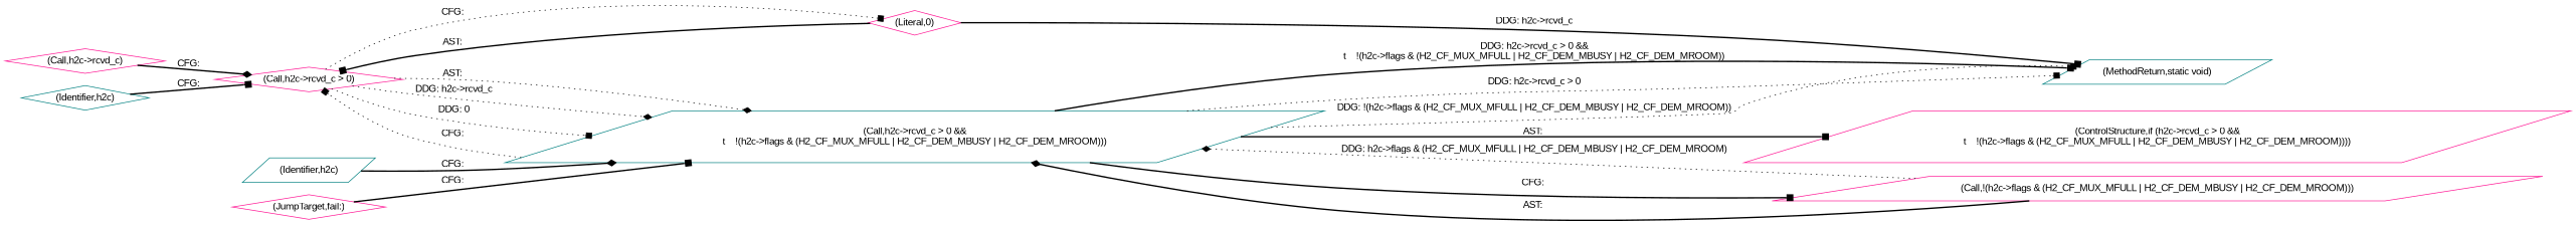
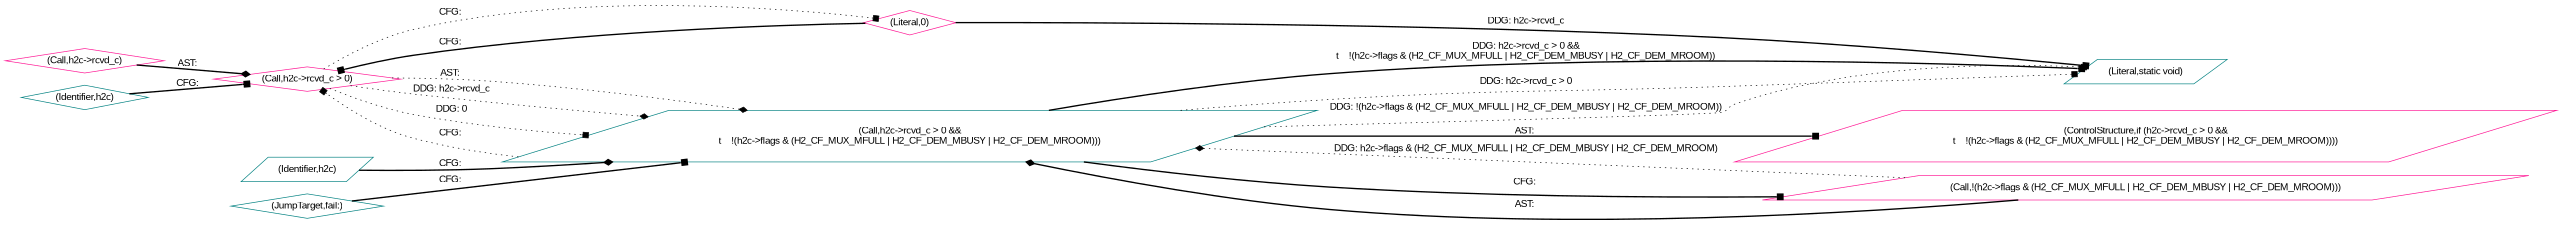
  digraph {
    fontname="Liberation Sans"
    rankdir=LR
    node [color=deeppink fontname="Liberation Sans" shape=diamond]
    edge [arrowhead=box fontname="Liberation Sans" style=bold]
    n1 [label="(Call,h2c->rcvd_c > 0)"]
    n2 [color=teal label="(Call,h2c->rcvd_c > 0 &&\n\t    !(h2c->flags & (H2_CF_MUX_MFULL | H2_CF_DEM_MBUSY | H2_CF_DEM_MROOM)))" shape=parallelogram]
    n3 [label="(Literal,0)"]
-   n4 [color=teal label="(MethodReturn,static void)" shape=parallelogram]
+   n4 [color=teal label="(Literal,static void)" shape=parallelogram]
    n5 [label="(ControlStructure,if (h2c->rcvd_c > 0 &&\n\t    !(h2c->flags & (H2_CF_MUX_MFULL | H2_CF_DEM_MBUSY | H2_CF_DEM_MROOM))))" shape=parallelogram]
    n6 [label="(Call,!(h2c->flags & (H2_CF_MUX_MFULL | H2_CF_DEM_MBUSY | H2_CF_DEM_MROOM)))" shape=parallelogram]
    n7 [label="(Call,h2c->rcvd_c)"]
    n8 [color=teal label="(Identifier,h2c)" shape=parallelogram]
    n9 [color=teal label="(Identifier,h2c)"]
-   n10 [label="(JumpTarget,fail:)"]
+   n10 [color=teal label="(JumpTarget,fail:)"]
    n1 -> n2 [arrowhead=diamond label="AST: " style=dotted]
    n1 -> n2 [arrowhead=diamond label="DDG: h2c->rcvd_c" style=dotted]
    n1 -> n2 [label="DDG: 0" style=dotted]
    n1 -> n3 [label="CFG: " style=dotted]
    n2 -> n1 [label="CFG: " style=dotted]
    n2 -> n4 [label="DDG: h2c->rcvd_c > 0 &&\n\t    !(h2c->flags & (H2_CF_MUX_MFULL | H2_CF_DEM_MBUSY | H2_CF_DEM_MROOM))"]
    n2 -> n4 [label="DDG: h2c->rcvd_c > 0" style=dotted]
    n2 -> n4 [label="DDG: !(h2c->flags & (H2_CF_MUX_MFULL | H2_CF_DEM_MBUSY | H2_CF_DEM_MROOM))" style=dotted]
    n2 -> n5 [label="AST: "]
    n2 -> n6 [label="CFG: "]
-   n3 -> n1 [label="AST: "]
+   n3 -> n1 [label="CFG: "]
    n3 -> n4 [label="DDG: h2c->rcvd_c"]
    n6 -> n2 [arrowhead=diamond label="AST: "]
    n6 -> n2 [arrowhead=diamond label="DDG: h2c->flags & (H2_CF_MUX_MFULL | H2_CF_DEM_MBUSY | H2_CF_DEM_MROOM)" style=dotted]
-   n7 -> n1 [arrowhead=diamond label="CFG: "]
+   n7 -> n1 [arrowhead=diamond label="AST: "]
    n8 -> n2 [arrowhead=diamond label="CFG: "]
    n9 -> n1 [label="CFG: "]
    n10 -> n2 [label="CFG: "]
  }
